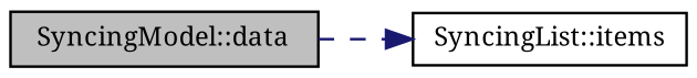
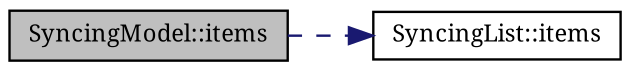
  digraph {
    rankdir=LR
    fontname="Noto Serif"
    node [color=black fontname="Noto Serif" fontsize=10 shape=record style=filled]
-   n1 [fillcolor=grey75 fontcolor=black height=0.2 label="SyncingModel::data" width=0.4]
+   n1 [fillcolor=grey75 fontcolor=black height=0.2 label="SyncingModel::items" width=0.4]
    n2 [fillcolor=white height=0.2 label="SyncingList::items" width=0.4]
    n1 -> n2 [color=midnightblue fontname="Noto Serif" fontsize=10 labelfontname=Helvetica labelfontsize=10 style=dashed]
  }
